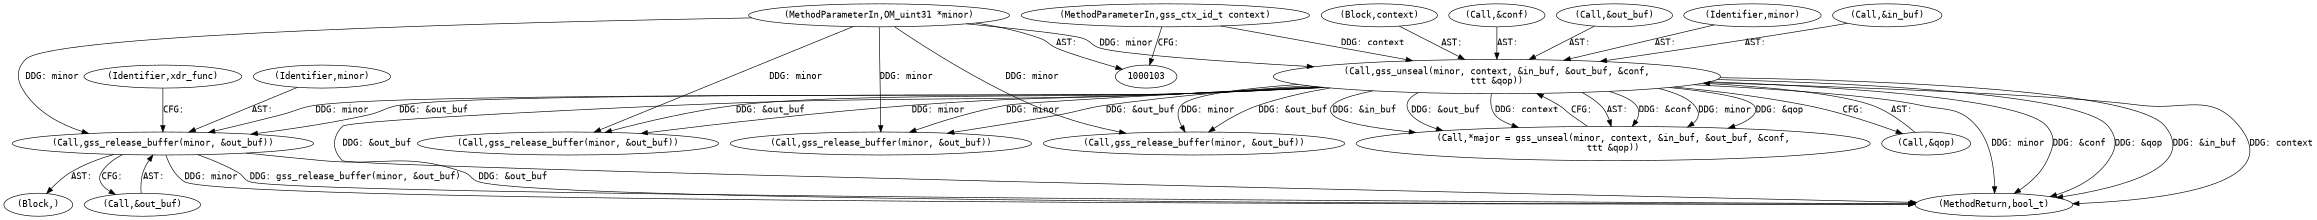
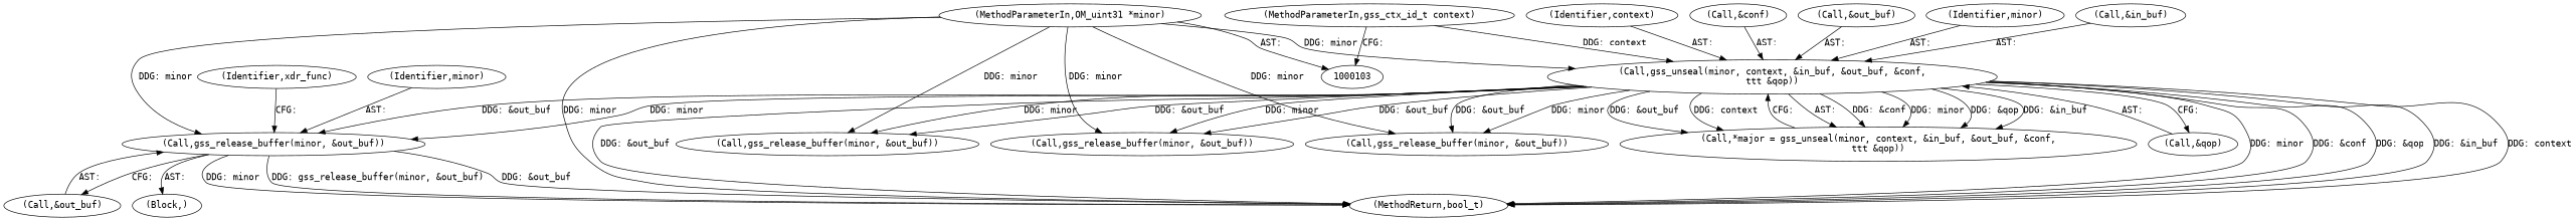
  digraph {
    fontname="DejaVu Sans Mono"
    node [fontname="DejaVu Sans Mono"]
    edge [fontname="DejaVu Sans Mono"]
    n1 [label="(Call,gss_release_buffer(minor, &out_buf))"]
    n2 [label="(Block,)"]
    n3 [label="(MethodReturn,bool_t)"]
    n4 [label="(Call,&out_buf)"]
    n5 [label="(Call,gss_unseal(minor, context, &in_buf, &out_buf, &conf,\n\t\t\t &qop))"]
    n6 [label="(Call,gss_release_buffer(minor, &out_buf))"]
    n7 [label="(Call,gss_release_buffer(minor, &out_buf))"]
    n8 [label="(Call,gss_release_buffer(minor, &out_buf))"]
    n9 [label="(Call,*major = gss_unseal(minor, context, &in_buf, &out_buf, &conf,\n\t\t\t &qop))"]
    n10 [label="(Call,&qop)"]
    n11 [label="(MethodParameterIn,OM_uint31 *minor)"]
    1000103
    n13 [label="(MethodParameterIn,gss_ctx_id_t context)"]
    n14 [label="(Identifier,xdr_func)"]
    n15 [label="(Call,&conf)"]
    n16 [label="(Call,&out_buf)"]
    n17 [label="(Identifier,minor)"]
    n18 [label="(Identifier,minor)"]
    n19 [label="(Call,&in_buf)"]
-   n20 [label="(Block,context)"]
+   n20 [label="(Identifier,context)"]
    n1 -> n2 [label="AST: "]
    n1 -> n3 [label="DDG: &out_buf"]
    n1 -> n3 [label="DDG: minor"]
    n1 -> n3 [label="DDG: gss_release_buffer(minor, &out_buf)"]
    n1 -> n4 [label="CFG: "]
    n4 -> n1 [label="AST: "]
    n5 -> n1 [label="DDG: minor"]
    n5 -> n1 [label="DDG: &out_buf"]
    n5 -> n3 [label="DDG: &out_buf"]
    n5 -> n3 [label="DDG: minor"]
    n5 -> n3 [label="DDG: &conf"]
    n5 -> n3 [label="DDG: &qop"]
    n5 -> n3 [label="DDG: &in_buf"]
    n5 -> n3 [label="DDG: context"]
    n5 -> n6 [label="DDG: minor"]
    n5 -> n6 [label="DDG: &out_buf"]
    n5 -> n7 [label="DDG: minor"]
    n5 -> n7 [label="DDG: &out_buf"]
    n5 -> n8 [label="DDG: minor"]
    n5 -> n8 [label="DDG: &out_buf"]
    n5 -> n9 [label="AST: "]
    n5 -> n9 [label="DDG: &conf"]
    n5 -> n9 [label="DDG: minor"]
    n5 -> n9 [label="DDG: &qop"]
    n5 -> n9 [label="DDG: &in_buf"]
    n5 -> n9 [label="DDG: &out_buf"]
    n5 -> n9 [label="DDG: context"]
    n5 -> n10 [label="CFG: "]
    n9 -> n5 [label="CFG: "]
    n10 -> n5 [label="AST: "]
    n11 -> n1 [label="DDG: minor"]
+   n11 -> n3 [label="DDG: minor"]
    n11 -> n5 [label="DDG: minor"]
    n11 -> n6 [label="DDG: minor"]
    n11 -> n7 [label="DDG: minor"]
    n11 -> n8 [label="DDG: minor"]
    n11 -> 1000103 [label="AST: "]
    n13 -> n5 [label="DDG: context"]
    n13 -> 1000103 [label="CFG: "]
    n14 -> n1 [label="CFG: "]
    n15 -> n5 [label="AST: "]
    n16 -> n5 [label="AST: "]
    n17 -> n5 [label="AST: "]
    n18 -> n1 [label="AST: "]
    n19 -> n5 [label="AST: "]
    n20 -> n5 [label="AST: "]
  }
